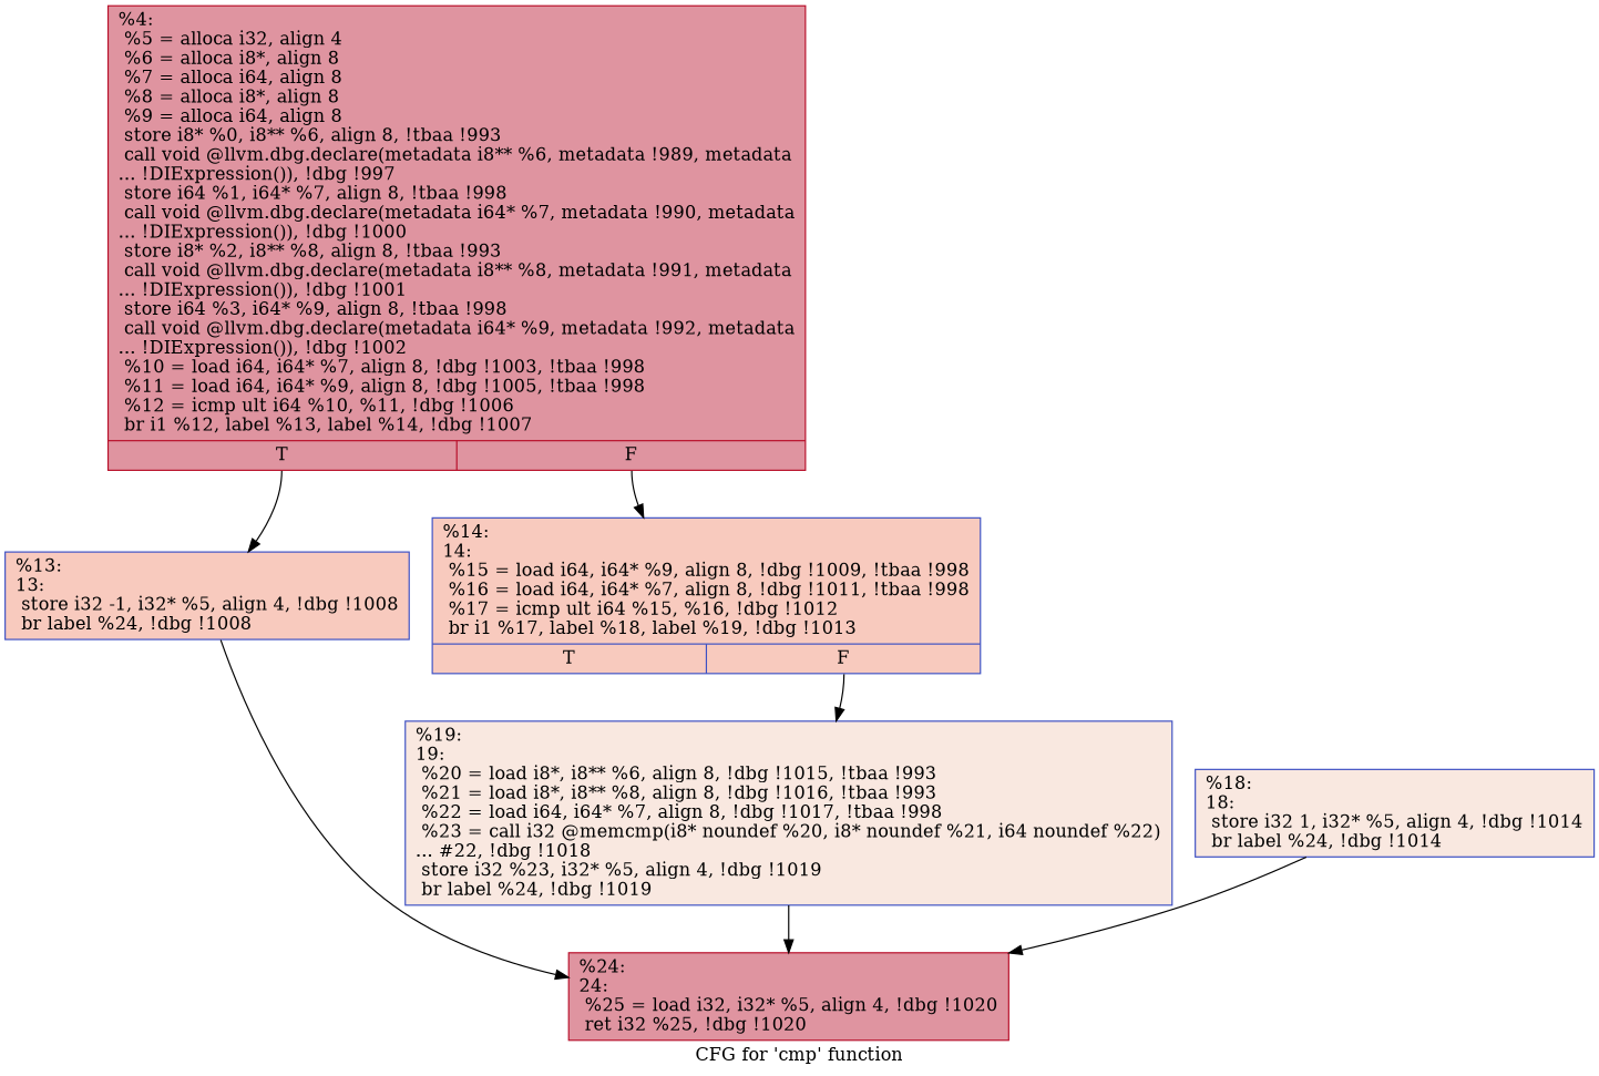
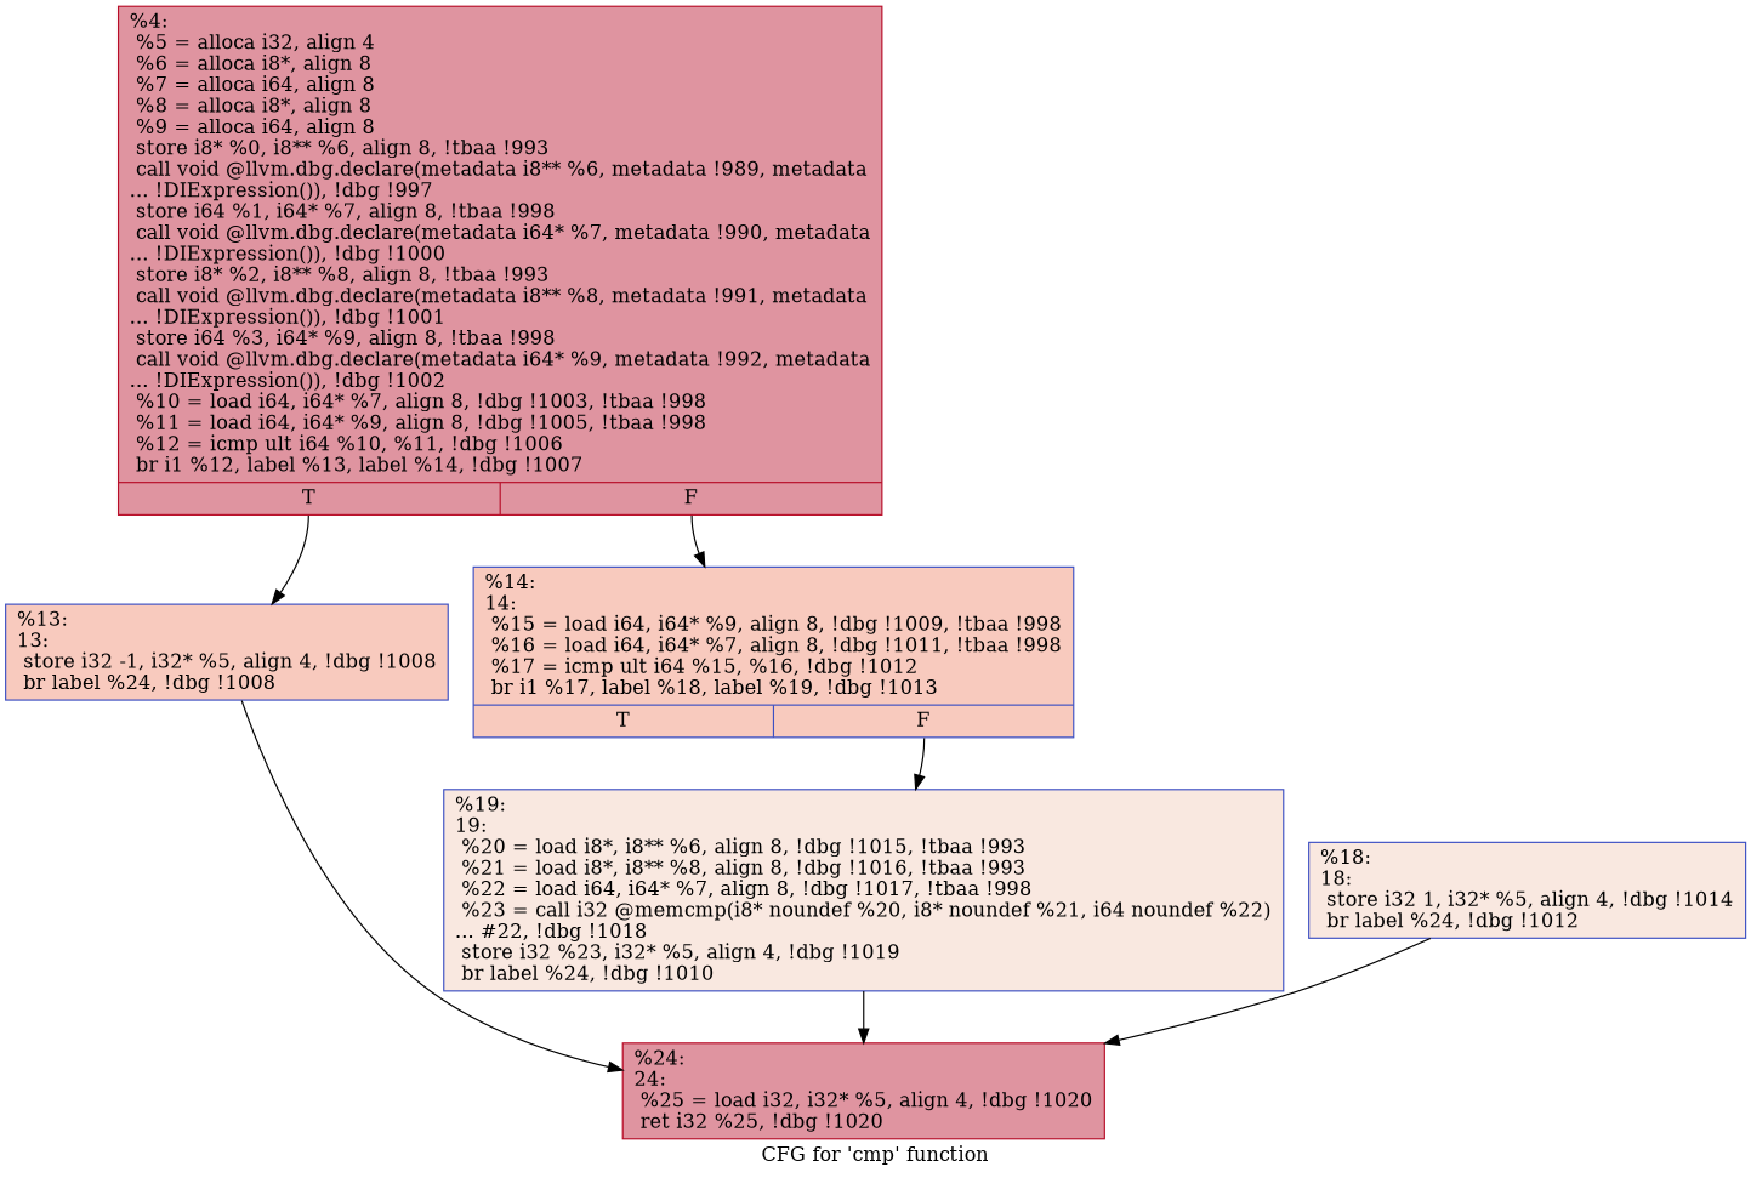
  digraph {
    label="CFG for 'cmp' function"
    node [color="#3d50c3ff" fillcolor="#b70d2870" shape=record style=filled]
    n1 [color="#b70d28ff" label="{%4:\l  %5 = alloca i32, align 4\l  %6 = alloca i8*, align 8\l  %7 = alloca i64, align 8\l  %8 = alloca i8*, align 8\l  %9 = alloca i64, align 8\l  store i8* %0, i8** %6, align 8, !tbaa !993\l  call void @llvm.dbg.declare(metadata i8** %6, metadata !989, metadata\l... !DIExpression()), !dbg !997\l  store i64 %1, i64* %7, align 8, !tbaa !998\l  call void @llvm.dbg.declare(metadata i64* %7, metadata !990, metadata\l... !DIExpression()), !dbg !1000\l  store i8* %2, i8** %8, align 8, !tbaa !993\l  call void @llvm.dbg.declare(metadata i8** %8, metadata !991, metadata\l... !DIExpression()), !dbg !1001\l  store i64 %3, i64* %9, align 8, !tbaa !998\l  call void @llvm.dbg.declare(metadata i64* %9, metadata !992, metadata\l... !DIExpression()), !dbg !1002\l  %10 = load i64, i64* %7, align 8, !dbg !1003, !tbaa !998\l  %11 = load i64, i64* %9, align 8, !dbg !1005, !tbaa !998\l  %12 = icmp ult i64 %10, %11, !dbg !1006\l  br i1 %12, label %13, label %14, !dbg !1007\l|{<s0>T|<s1>F}}"]
    n2 [fillcolor="#ef886b70" label="{%13:\l13:                                               \l  store i32 -1, i32* %5, align 4, !dbg !1008\l  br label %24, !dbg !1008\l}"]
    n3 [fillcolor="#ef886b70" label="{%14:\l14:                                               \l  %15 = load i64, i64* %9, align 8, !dbg !1009, !tbaa !998\l  %16 = load i64, i64* %7, align 8, !dbg !1011, !tbaa !998\l  %17 = icmp ult i64 %15, %16, !dbg !1012\l  br i1 %17, label %18, label %19, !dbg !1013\l|{<s0>T|<s1>F}}"]
    n4 [color="#b70d28ff" label="{%24:\l24:                                               \l  %25 = load i32, i32* %5, align 4, !dbg !1020\l  ret i32 %25, !dbg !1020\l}"]
-   n5 [fillcolor="#f1ccb870" label="{%19:\l19:                                               \l  %20 = load i8*, i8** %6, align 8, !dbg !1015, !tbaa !993\l  %21 = load i8*, i8** %8, align 8, !dbg !1016, !tbaa !993\l  %22 = load i64, i64* %7, align 8, !dbg !1017, !tbaa !998\l  %23 = call i32 @memcmp(i8* noundef %20, i8* noundef %21, i64 noundef %22)\l... #22, !dbg !1018\l  store i32 %23, i32* %5, align 4, !dbg !1019\l  br label %24, !dbg !1019\l}"]
-   n6 [fillcolor="#f1ccb870" label="{%18:\l18:                                               \l  store i32 1, i32* %5, align 4, !dbg !1014\l  br label %24, !dbg !1014\l}"]
+   n5 [fillcolor="#f1ccb870" label="{%19:\l19:                                               \l  %20 = load i8*, i8** %6, align 8, !dbg !1015, !tbaa !993\l  %21 = load i8*, i8** %8, align 8, !dbg !1016, !tbaa !993\l  %22 = load i64, i64* %7, align 8, !dbg !1017, !tbaa !998\l  %23 = call i32 @memcmp(i8* noundef %20, i8* noundef %21, i64 noundef %22)\l... #22, !dbg !1018\l  store i32 %23, i32* %5, align 4, !dbg !1019\l  br label %24, !dbg !1010\l}"]
+   n6 [fillcolor="#f1ccb870" label="{%18:\l18:                                               \l  store i32 1, i32* %5, align 4, !dbg !1014\l  br label %24, !dbg !1012\l}"]
    n1 -> n2 [tailport=s0]
    n1 -> n3 [tailport=s1]
    n2 -> n4
    n3 -> n5 [tailport=s1]
    n5 -> n4
    n6 -> n4
  }
